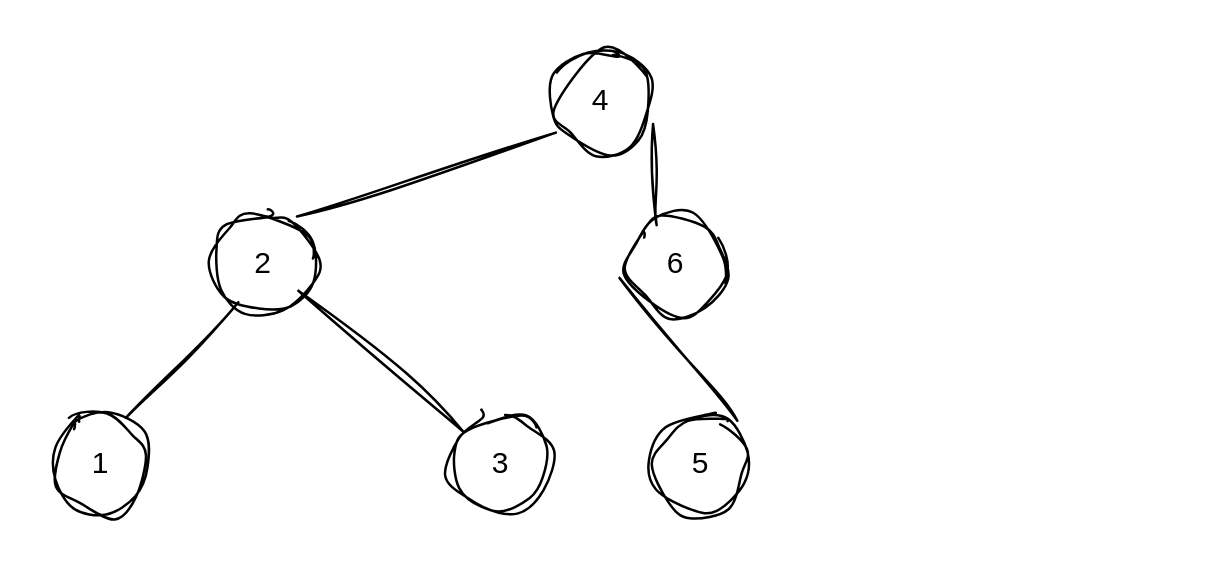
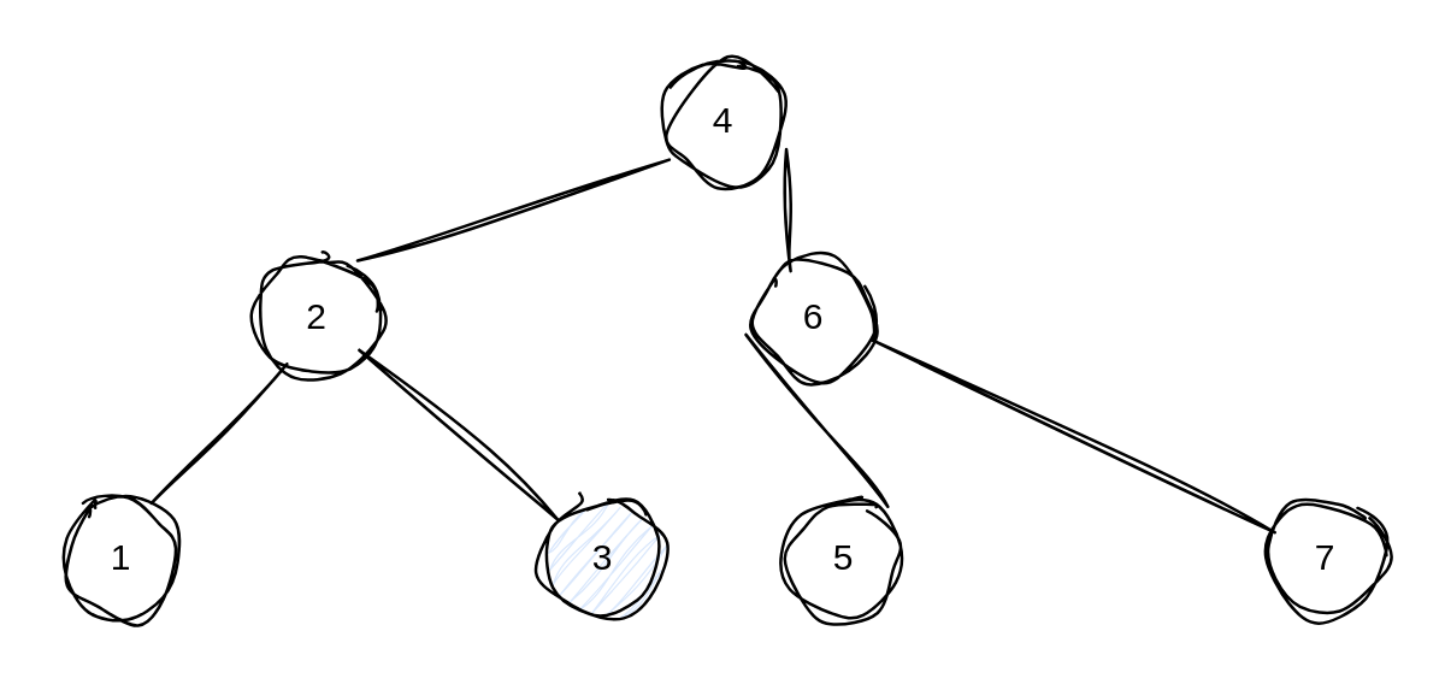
  <mxCell id="0" />
  <mxCell id="1" parent="0" />
  <mxCell id="2" value="4" style="ellipse;whiteSpace=wrap;html=1;aspect=fixed;sketch=1;curveFitting=1;jiggle=2;" parent="1" vertex="1"><mxGeometry x="220" y="20" width="40" height="40" as="geometry" /></mxCell>
  <mxCell id="3" value="2" style="ellipse;whiteSpace=wrap;html=1;aspect=fixed;sketch=1;curveFitting=1;jiggle=2;" parent="1" vertex="1"><mxGeometry x="85" y="85" width="40" height="40" as="geometry" /></mxCell>
- <mxCell id="4" value="3" style="ellipse;whiteSpace=wrap;html=1;aspect=fixed;sketch=1;curveFitting=1;jiggle=2;" parent="1" vertex="1"><mxGeometry x="180" y="165" width="40" height="40" as="geometry" /></mxCell>
+ <mxCell id="4" value="3" style="ellipse;whiteSpace=wrap;html=1;aspect=fixed;sketch=1;curveFitting=1;jiggle=2;fillColor=#dae8fc;" parent="1" vertex="1"><mxGeometry x="180" y="165" width="40" height="40" as="geometry" /></mxCell>
  <mxCell id="5" value="1" style="ellipse;whiteSpace=wrap;html=1;aspect=fixed;sketch=1;curveFitting=1;jiggle=2;" parent="1" vertex="1"><mxGeometry x="20" y="165" width="40" height="40" as="geometry" /></mxCell>
  <mxCell id="6" value="6" style="ellipse;whiteSpace=wrap;html=1;aspect=fixed;sketch=1;curveFitting=1;jiggle=2;" parent="1" vertex="1"><mxGeometry x="250" y="85" width="40" height="40" as="geometry" /></mxCell>
+ <mxCell id="7" value="7" style="ellipse;whiteSpace=wrap;html=1;aspect=fixed;sketch=1;curveFitting=1;jiggle=2;" parent="1" vertex="1"><mxGeometry x="420" y="165" width="40" height="40" as="geometry" /></mxCell>
  <mxCell id="8" value="5" style="ellipse;whiteSpace=wrap;html=1;aspect=fixed;sketch=1;curveFitting=1;jiggle=2;" parent="1" vertex="1"><mxGeometry x="260" y="165" width="40" height="40" as="geometry" /></mxCell>
  <mxCell id="9" value="" style="endArrow=none;html=1;rounded=0;exitX=0.746;exitY=0.039;exitDx=0;exitDy=0;exitPerimeter=0;entryX=0.246;entryY=0.882;entryDx=0;entryDy=0;entryPerimeter=0;sketch=1;curveFitting=1;jiggle=2;" parent="1" source="5" target="3" edge="1"><mxGeometry width="50" height="50" relative="1" as="geometry"><mxPoint x="270" y="135" as="sourcePoint" /><mxPoint x="320" y="85" as="targetPoint" /></mxGeometry></mxCell>
  <mxCell id="10" value="" style="endArrow=none;html=1;rounded=0;entryX=0.846;entryY=0.768;entryDx=0;entryDy=0;entryPerimeter=0;sketch=1;curveFitting=1;jiggle=2;" parent="1" source="4" target="3" edge="1"><mxGeometry width="50" height="50" relative="1" as="geometry"><mxPoint x="60" y="177" as="sourcePoint" /><mxPoint x="120" y="130" as="targetPoint" /></mxGeometry></mxCell>
  <mxCell id="11" value="" style="endArrow=none;html=1;rounded=0;exitX=0.832;exitY=0.025;exitDx=0;exitDy=0;exitPerimeter=0;entryX=0.046;entryY=0.811;entryDx=0;entryDy=0;entryPerimeter=0;sketch=1;curveFitting=1;jiggle=2;" parent="1" source="3" target="2" edge="1"><mxGeometry width="50" height="50" relative="1" as="geometry"><mxPoint x="70" y="187" as="sourcePoint" /><mxPoint x="130" y="140" as="targetPoint" /></mxGeometry></mxCell>
  <mxCell id="12" value="" style="endArrow=none;html=1;rounded=0;exitX=0.304;exitY=0.111;exitDx=0;exitDy=0;exitPerimeter=0;sketch=1;curveFitting=1;jiggle=2;entryX=1.018;entryY=0.725;entryDx=0;entryDy=0;entryPerimeter=0;" parent="1" source="6" target="2" edge="1"><mxGeometry width="50" height="50" relative="1" as="geometry"><mxPoint x="143" y="96" as="sourcePoint" /><mxPoint x="232" y="7" as="targetPoint" /></mxGeometry></mxCell>
  <mxCell id="13" value="" style="endArrow=none;html=1;rounded=0;exitX=0.861;exitY=0.068;exitDx=0;exitDy=0;exitPerimeter=0;entryX=-0.068;entryY=0.639;entryDx=0;entryDy=0;entryPerimeter=0;sketch=1;curveFitting=1;jiggle=2;" parent="1" source="8" target="6" edge="1"><mxGeometry width="50" height="50" relative="1" as="geometry"><mxPoint x="153" y="106" as="sourcePoint" /><mxPoint x="242" y="17" as="targetPoint" /></mxGeometry></mxCell>
+ <mxCell id="14" value="" style="endArrow=none;html=1;rounded=0;exitX=0.075;exitY=0.282;exitDx=0;exitDy=0;exitPerimeter=0;entryX=0.975;entryY=0.682;entryDx=0;entryDy=0;entryPerimeter=0;sketch=1;curveFitting=1;jiggle=2;" parent="1" source="7" target="6" edge="1"><mxGeometry width="50" height="50" relative="1" as="geometry"><mxPoint x="163" y="116" as="sourcePoint" /><mxPoint x="252" y="27" as="targetPoint" /></mxGeometry></mxCell>
